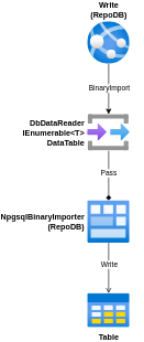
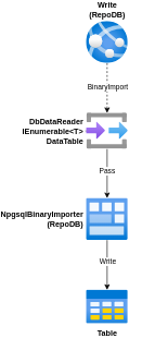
  <mxCell id="0" />
  <mxCell id="1" parent="0" />
- <mxCell id="2" style="edgeStyle=orthogonalEdgeStyle;rounded=0;orthogonalLoop=1;jettySize=auto;html=1;" parent="1" source="4" target="8" edge="1"><mxGeometry relative="1" as="geometry" /></mxCell>
+ <mxCell id="2" style="edgeStyle=orthogonalEdgeStyle;rounded=0;orthogonalLoop=1;jettySize=auto;html=1;dashed=1;" parent="1" source="4" target="8" edge="1"><mxGeometry relative="1" as="geometry" /></mxCell>
  <mxCell id="3" value="BinaryImport" style="edgeLabel;html=1;align=center;verticalAlign=middle;resizable=0;points=[];" parent="2" vertex="1" connectable="0"><mxGeometry x="-0.265" relative="1" as="geometry"><mxPoint y="8" as="offset" /></mxGeometry></mxCell>
  <mxCell id="4" value="Write&lt;br&gt;(RepoDB)" style="aspect=fixed;html=1;points=[];align=center;image;fontSize=12;image=img/lib/azure2/app_services/App_Services.svg;labelPosition=center;verticalLabelPosition=top;verticalAlign=bottom;fontStyle=1" parent="1" vertex="1"><mxGeometry x="100" y="20" width="64" height="64" as="geometry" /></mxCell>
  <mxCell id="5" value="" style="edgeStyle=orthogonalEdgeStyle;rounded=0;orthogonalLoop=1;jettySize=auto;html=1;" parent="1" source="8" edge="1"><mxGeometry relative="1" as="geometry"><mxPoint x="20" y="187.5" as="targetPoint" /></mxGeometry></mxCell>
- <mxCell id="6" style="edgeStyle=orthogonalEdgeStyle;rounded=0;orthogonalLoop=1;jettySize=auto;html=1;endArrow=diamond;" parent="1" source="8" target="11" edge="1"><mxGeometry relative="1" as="geometry" /></mxCell>
+ <mxCell id="6" style="edgeStyle=orthogonalEdgeStyle;rounded=0;orthogonalLoop=1;jettySize=auto;html=1;" parent="1" source="8" target="11" edge="1"><mxGeometry relative="1" as="geometry" /></mxCell>
  <mxCell id="7" value="Pass" style="edgeLabel;html=1;align=center;verticalAlign=middle;resizable=0;points=[];" parent="6" vertex="1" connectable="0"><mxGeometry x="-0.131" y="-1" relative="1" as="geometry"><mxPoint as="offset" /></mxGeometry></mxCell>
  <mxCell id="8" value="DbDataReader&amp;nbsp;&lt;br&gt;IEnumerable&amp;lt;T&amp;gt;&amp;nbsp;&lt;br&gt;DataTable&amp;nbsp;" style="aspect=fixed;html=1;points=[];align=right;image;fontSize=12;image=img/lib/azure2/general/Input_Output.svg;labelPosition=left;verticalLabelPosition=middle;verticalAlign=middle;fontStyle=1" parent="1" vertex="1"><mxGeometry x="100" y="160" width="64" height="55.0" as="geometry" /></mxCell>
- <mxCell id="9" style="edgeStyle=orthogonalEdgeStyle;rounded=0;orthogonalLoop=1;jettySize=auto;html=1;endArrow=open;" parent="1" source="11" target="12" edge="1"><mxGeometry relative="1" as="geometry"><mxPoint x="132" y="420" as="targetPoint" /></mxGeometry></mxCell>
+ <mxCell id="9" style="edgeStyle=orthogonalEdgeStyle;rounded=0;orthogonalLoop=1;jettySize=auto;html=1;" parent="1" source="11" target="12" edge="1"><mxGeometry relative="1" as="geometry"><mxPoint x="132" y="420" as="targetPoint" /></mxGeometry></mxCell>
  <mxCell id="10" value="Write" style="edgeLabel;html=1;align=center;verticalAlign=middle;resizable=0;points=[];" parent="9" vertex="1" connectable="0"><mxGeometry x="-0.149" relative="1" as="geometry"><mxPoint as="offset" /></mxGeometry></mxCell>
  <mxCell id="11" value="NpgsqlBinaryImporter&amp;nbsp;&lt;br&gt;(RepoDB)&amp;nbsp;" style="aspect=fixed;html=1;points=[];align=right;image;fontSize=12;image=img/lib/azure2/general/Module.svg;labelPosition=left;verticalLabelPosition=middle;verticalAlign=middle;fontStyle=1" parent="1" vertex="1"><mxGeometry x="100" y="290" width="64" height="64" as="geometry" /></mxCell>
  <mxCell id="12" value="Table" style="aspect=fixed;html=1;points=[];align=center;image;fontSize=12;image=img/lib/azure2/general/Table.svg;fontStyle=1" parent="1" vertex="1"><mxGeometry x="100" y="430" width="64" height="52" as="geometry" /></mxCell>
